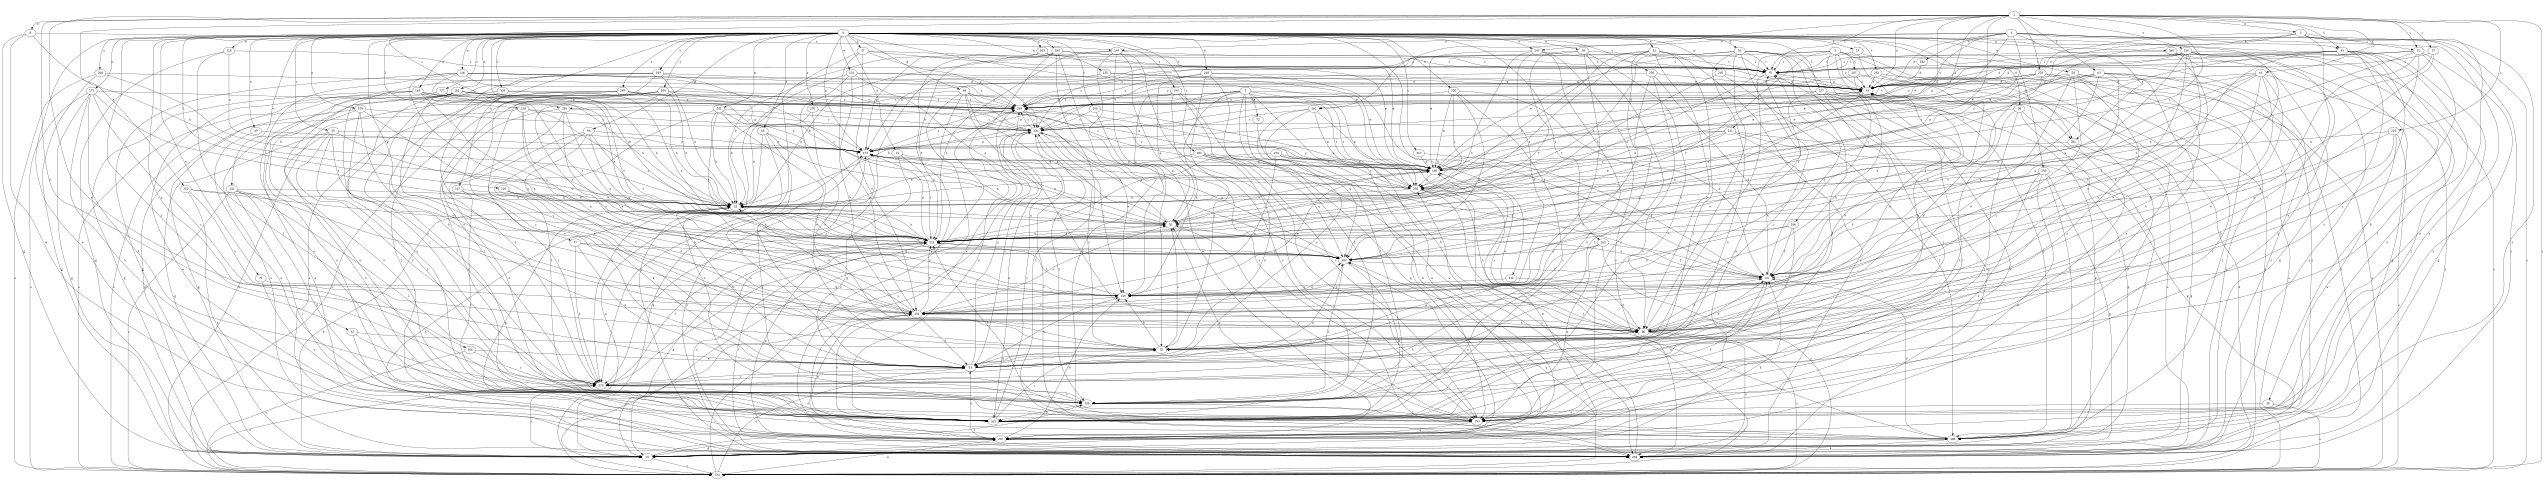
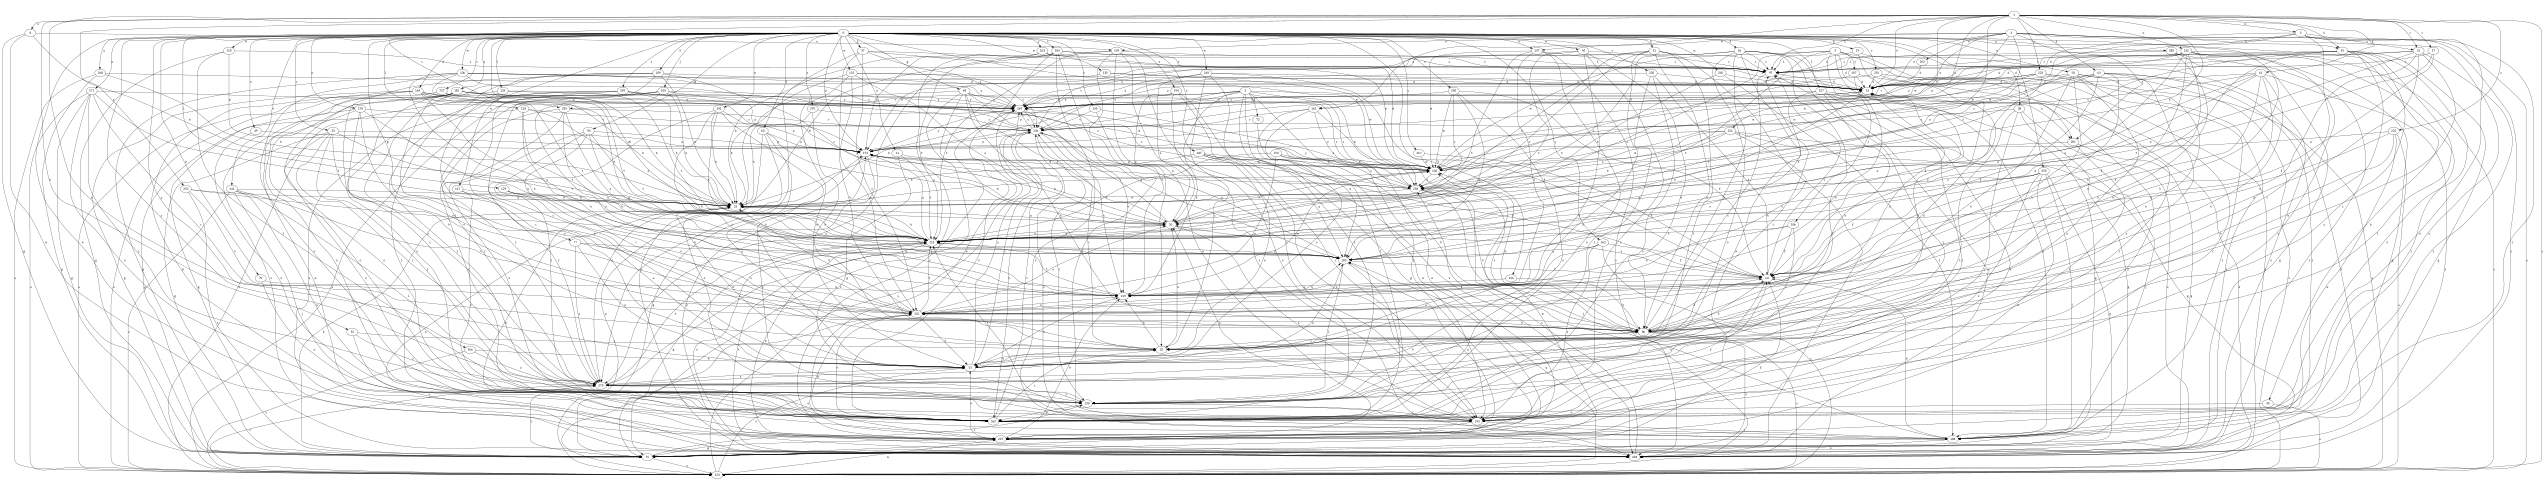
  strict digraph {
    fontname="IBM Plex Mono"
    node [fontname="IBM Plex Mono"]
    edge [fontname="IBM Plex Mono"]
    0
    19
    20
    25
    38
    44
    49
    50
    51
    56
    57
    60
    68
    71
    79
    81
    94
    103
    105
    109
    116
    117
    118
    124
    127
    128
    129
    131
    135
    136
    140
    141
    145
    147
    164
    170
    171
    173
    180
    182
    187
    193
    194
    200
    204
    213
    217
    n48 [label=727]
    230
    240
    241
    245
    247
    249
    250
    251
    262
    266
    268
    270
    279
    97
    203
    64
    224
    162
    75
    130
    151
    236
    53
    86
    43
    32
    108
    269
    10
    258
    22
    183
    119
    1
    5
    8
    27
    31
    61
    63
    82
    85
    155
    161
    221
    222
    223
    235
    252
    149
    2
    72
    201
    3
    106
    107
    4
    202
    274
    0 -> 19 [label=b]
    0 -> 20 [label=b]
    0 -> 25 [label=c]
    0 -> 38 [label=d]
    0 -> 44 [label=e]
    0 -> 49 [label=e]
    0 -> 50 [label=e]
    0 -> 51 [label=e]
    0 -> 56 [label=f]
    0 -> 57 [label=f]
    0 -> 60 [label=f]
    0 -> 68 [label=g]
    0 -> 71 [label=g]
    0 -> 79 [label=h]
    0 -> 81 [label=h]
    0 -> 94 [label=i]
    0 -> 103 [label=j]
    0 -> 105 [label=j]
    0 -> 109 [label=k]
    0 -> 116 [label=k]
    0 -> 117 [label=k]
    0 -> 118 [label=k]
    0 -> 124 [label=l]
    0 -> 127 [label=l]
    0 -> 128 [label=l]
    0 -> 129 [label=l]
    0 -> 131 [label=m]
    0 -> 135 [label=m]
    0 -> 136 [label=m]
    0 -> 140 [label=m]
    0 -> 141 [label=n]
    0 -> 145 [label=n]
    0 -> 147 [label=n]
    0 -> 164 [label=p]
    0 -> 170 [label=p]
    0 -> 171 [label=p]
    0 -> 173 [label=p]
    0 -> 180 [label=q]
    0 -> 182 [label=q]
    0 -> 187 [label=z]
    0 -> 193 [label=r]
    0 -> 194 [label=s]
    0 -> 200 [label=s]
    0 -> 204 [label=t]
    0 -> 213 [label=t]
    0 -> 217 [label=u]
    0 -> n48 [label=v]
    0 -> 230 [label=v]
    0 -> 240 [label=w]
    0 -> 241 [label=w]
    0 -> 245 [label=w]
    0 -> 247 [label=w]
    0 -> 249 [label=x]
    0 -> 250 [label=x]
    0 -> 251 [label=x]
    0 -> 262 [label=y]
    0 -> 266 [label=y]
    0 -> 268 [label=y]
    0 -> 270 [label=z]
    0 -> 279 [label=z]
    19 -> 97 [label=i]
    19 -> 203 [label=s]
    19 -> 64 [label=f]
    20 -> 224 [label=u]
    20 -> 162 [label=o]
    25 -> 173 [label=p]
    25 -> 213 [label=t]
    25 -> 279 [label=z]
    25 -> 162 [label=o]
    25 -> 75 [label=g]
    25 -> 130 [label=l]
    25 -> 151 [label=n]
    38 -> 193 [label=r]
    38 -> 203 [label=s]
    38 -> 75 [label=g]
    38 -> 130 [label=l]
    38 -> 236 [label=v]
    44 -> 193 [label=r]
    44 -> 213 [label=t]
    44 -> 97 [label=i]
    44 -> 236 [label=v]
    44 -> 53 [label=e]
    44 -> 86 [label=h]
    49 -> 173 [label=p]
    49 -> 162 [label=o]
    50 -> 213 [label=t]
    50 -> 279 [label=z]
    50 -> 203 [label=s]
    50 -> 224 [label=u]
    50 -> 86 [label=h]
    50 -> 43 [label=d]
    50 -> 32 [label=c]
    50 -> 108 [label=j]
    51 -> 140 [label=m]
    51 -> 193 [label=r]
    51 -> 213 [label=t]
    56 -> 193 [label=r]
    56 -> 213 [label=t]
    56 -> 247 [label=w]
    56 -> 97 [label=i]
    56 -> 162 [label=o]
    56 -> 130 [label=l]
    56 -> 86 [label=h]
    56 -> 108 [label=j]
    56 -> 269 [label=y]
    57 -> 279 [label=z]
    57 -> 97 [label=i]
    57 -> 151 [label=n]
    57 -> 86 [label=h]
    57 -> 43 [label=d]
    57 -> 269 [label=y]
    60 -> 173 [label=p]
    60 -> 193 [label=r]
    60 -> 279 [label=z]
    60 -> 53 [label=e]
    60 -> 10 [label=a]
    68 -> 162 [label=o]
    68 -> 75 [label=g]
    68 -> 86 [label=h]
    68 -> 269 [label=y]
    68 -> 10 [label=a]
    68 -> 258 [label=x]
    68 -> 22 [label=b]
    68 -> 183 [label=q]
    71 -> 279 [label=z]
    71 -> 151 [label=n]
    71 -> 53 [label=e]
    71 -> 183 [label=q]
    79 -> 162 [label=o]
    79 -> 119 [label=k]
    81 -> 173 [label=p]
    81 -> 279 [label=z]
    81 -> 97 [label=i]
    81 -> 203 [label=s]
    81 -> 130 [label=l]
    81 -> 86 [label=h]
    81 -> 10 [label=a]
    81 -> 22 [label=b]
    94 -> 173 [label=p]
    94 -> 193 [label=r]
    94 -> 213 [label=t]
    94 -> 279 [label=z]
    94 -> 32 [label=c]
    94 -> 183 [label=q]
    103 -> 140 [label=m]
    103 -> 173 [label=p]
    103 -> 97 [label=i]
    103 -> 203 [label=s]
    105 -> 279 [label=z]
    105 -> 203 [label=s]
    105 -> 224 [label=u]
    105 -> 151 [label=n]
    105 -> 269 [label=y]
    105 -> 258 [label=x]
    105 -> 22 [label=b]
    109 -> 279 [label=z]
    109 -> 162 [label=o]
    109 -> 43 [label=d]
    109 -> 32 [label=c]
    109 -> 108 [label=j]
    109 -> 10 [label=a]
    109 -> 22 [label=b]
    116 -> 86 [label=h]
    116 -> 119 [label=k]
    117 -> 193 [label=r]
    117 -> 53 [label=e]
    117 -> 22 [label=b]
    118 -> 173 [label=p]
    118 -> 97 [label=i]
    118 -> 75 [label=g]
    118 -> 130 [label=l]
    124 -> 213 [label=t]
    124 -> 162 [label=o]
    124 -> 32 [label=c]
    124 -> 269 [label=y]
    127 -> 193 [label=r]
    127 -> 247 [label=w]
    127 -> 75 [label=g]
    127 -> 151 [label=n]
    127 -> 86 [label=h]
    127 -> 269 [label=y]
    128 -> 213 [label=t]
    128 -> 75 [label=g]
    128 -> 236 [label=v]
    128 -> 10 [label=a]
    128 -> 119 [label=k]
    129 -> 151 [label=n]
    129 -> 22 [label=b]
    129 -> 119 [label=k]
    131 -> 203 [label=s]
    131 -> 151 [label=n]
    131 -> 236 [label=v]
    131 -> 53 [label=e]
    131 -> 43 [label=d]
    131 -> 10 [label=a]
    135 -> 140 [label=m]
    135 -> 279 [label=z]
    135 -> 43 [label=d]
    136 -> 213 [label=t]
    136 -> 162 [label=o]
    136 -> 75 [label=g]
    136 -> 236 [label=v]
    136 -> 43 [label=d]
    136 -> 269 [label=y]
    136 -> 258 [label=x]
    136 -> 119 [label=k]
    140 -> 173 [label=p]
    140 -> 258 [label=x]
    141 -> 224 [label=u]
    141 -> 162 [label=o]
    141 -> 130 [label=l]
    141 -> 151 [label=n]
    141 -> 108 [label=j]
    141 -> 22 [label=b]
    145 -> 236 [label=v]
    145 -> 32 [label=c]
    145 -> 258 [label=x]
    147 -> 140 [label=m]
    147 -> 213 [label=t]
    147 -> 97 [label=i]
    147 -> 203 [label=s]
    147 -> 162 [label=o]
    147 -> 119 [label=k]
    164 -> 213 [label=t]
    164 -> 247 [label=w]
    164 -> 162 [label=o]
    164 -> 75 [label=g]
    164 -> 269 [label=y]
    164 -> 258 [label=x]
    164 -> 22 [label=b]
    164 -> 183 [label=q]
    170 -> 247 [label=w]
    170 -> 75 [label=g]
    170 -> 151 [label=n]
    170 -> 236 [label=v]
    170 -> 86 [label=h]
    170 -> 183 [label=q]
    171 -> 213 [label=t]
    171 -> 224 [label=u]
    171 -> 162 [label=o]
    171 -> 75 [label=g]
    171 -> 130 [label=l]
    171 -> 32 [label=c]
    171 -> 269 [label=y]
    173 -> 140 [label=m]
    173 -> 193 [label=r]
    173 -> 75 [label=g]
    173 -> 269 [label=y]
    180 -> 97 [label=i]
    180 -> 203 [label=s]
    180 -> 75 [label=g]
    180 -> 86 [label=h]
    182 -> 140 [label=m]
    182 -> 279 [label=z]
    182 -> 203 [label=s]
    182 -> 224 [label=u]
    182 -> 162 [label=o]
    182 -> 53 [label=e]
    182 -> 269 [label=y]
    182 -> 22 [label=b]
    187 -> 140 [label=m]
    187 -> 193 [label=r]
    187 -> 64 [label=f]
    187 -> 53 [label=e]
    187 -> 22 [label=b]
    187 -> 183 [label=q]
    193 -> 247 [label=w]
    193 -> 108 [label=j]
    193 -> 10 [label=a]
    194 -> 193 [label=r]
    194 -> 203 [label=s]
    194 -> 162 [label=o]
    194 -> 269 [label=y]
    194 -> 10 [label=a]
    200 -> 140 [label=m]
    200 -> 64 [label=f]
    200 -> 162 [label=o]
    200 -> 269 [label=y]
    200 -> 258 [label=x]
    200 -> 183 [label=q]
    204 -> 140 [label=m]
    204 -> 213 [label=t]
    204 -> 247 [label=w]
    204 -> 97 [label=i]
    204 -> 203 [label=s]
    204 -> 108 [label=j]
    204 -> 22 [label=b]
    213 -> 173 [label=p]
    213 -> 247 [label=w]
    213 -> 203 [label=s]
    213 -> 75 [label=g]
    213 -> 10 [label=a]
    213 -> 22 [label=b]
    213 -> 183 [label=q]
    217 -> 140 [label=m]
    217 -> 64 [label=f]
    n48 -> 213 [label=t]
    n48 -> 224 [label=u]
    n48 -> 269 [label=y]
    230 -> 64 [label=f]
    230 -> 162 [label=o]
    230 -> 130 [label=l]
    230 -> 236 [label=v]
    230 -> 43 [label=d]
    240 -> 64 [label=f]
    240 -> 130 [label=l]
    240 -> 43 [label=d]
    240 -> 32 [label=c]
    240 -> 269 [label=y]
    240 -> 10 [label=a]
    241 -> 173 [label=p]
    241 -> 213 [label=t]
    241 -> 130 [label=l]
    241 -> 86 [label=h]
    241 -> 22 [label=b]
-   241 -> 236 [label=k]
+   241 -> 119 [label=k]
    245 -> 43 [label=d]
    245 -> 108 [label=j]
    245 -> 22 [label=b]
    247 -> 75 [label=g]
    247 -> 53 [label=e]
    247 -> 43 [label=d]
    247 -> 183 [label=q]
    247 -> 119 [label=k]
    249 -> 173 [label=p]
    249 -> 224 [label=u]
    249 -> 130 [label=l]
    249 -> 53 [label=e]
    249 -> 269 [label=y]
    249 -> 22 [label=b]
    250 -> 193 [label=r]
    250 -> 213 [label=t]
    250 -> 247 [label=w]
    250 -> 64 [label=f]
    250 -> 75 [label=g]
    250 -> 108 [label=j]
    250 -> 258 [label=x]
    251 -> 193 [label=r]
    251 -> 64 [label=f]
    251 -> 43 [label=d]
    251 -> 269 [label=y]
    262 -> 193 [label=r]
    262 -> 64 [label=f]
    262 -> 224 [label=u]
    262 -> 53 [label=e]
    262 -> 183 [label=q]
    266 -> 279 [label=z]
    266 -> 224 [label=u]
    266 -> 53 [label=e]
    268 -> 224 [label=u]
    268 -> 75 [label=g]
    268 -> 43 [label=d]
    268 -> 22 [label=b]
    270 -> 236 [label=v]
    270 -> 86 [label=h]
    270 -> 22 [label=b]
    279 -> 213 [label=t]
    279 -> 162 [label=o]
    279 -> 130 [label=l]
    279 -> 269 [label=y]
    279 -> 183 [label=q]
    97 -> 43 [label=d]
    97 -> 32 [label=c]
    203 -> 173 [label=p]
    203 -> 213 [label=t]
    203 -> 97 [label=i]
    203 -> 258 [label=x]
    64 -> 97 [label=i]
    64 -> 162 [label=o]
    64 -> 10 [label=a]
    64 -> 119 [label=k]
    224 -> 173 [label=p]
    224 -> 247 [label=w]
    224 -> 279 [label=z]
    224 -> 151 [label=n]
    224 -> 53 [label=e]
    224 -> 43 [label=d]
    224 -> 269 [label=y]
    224 -> 183 [label=q]
    162 -> 64 [label=f]
    162 -> 151 [label=n]
    162 -> 236 [label=v]
    162 -> 32 [label=c]
    75 -> 140 [label=m]
    75 -> 279 [label=z]
    75 -> 64 [label=f]
    75 -> 224 [label=u]
    75 -> 130 [label=l]
    75 -> 22 [label=b]
    130 -> 193 [label=r]
    130 -> 213 [label=t]
    130 -> 162 [label=o]
    151 -> 213 [label=t]
    151 -> 247 [label=w]
    151 -> 53 [label=e]
    151 -> 86 [label=h]
    151 -> 43 [label=d]
    151 -> 10 [label=a]
    151 -> 22 [label=b]
    151 -> 183 [label=q]
    236 -> 173 [label=p]
    236 -> 162 [label=o]
    236 -> 130 [label=l]
    236 -> 269 [label=y]
    236 -> 183 [label=q]
    236 -> 119 [label=k]
    53 -> 279 [label=z]
    53 -> 97 [label=i]
    53 -> 236 [label=v]
    53 -> 86 [label=h]
    53 -> 269 [label=y]
    53 -> 22 [label=b]
    53 -> 119 [label=k]
    86 -> 140 [label=m]
    86 -> 203 [label=s]
    86 -> 64 [label=f]
    86 -> 224 [label=u]
    86 -> 43 [label=d]
    86 -> 32 [label=c]
    86 -> 258 [label=x]
    43 -> 269 [label=y]
    43 -> 183 [label=q]
    32 -> 64 [label=f]
    32 -> 236 [label=v]
    32 -> 53 [label=e]
    32 -> 10 [label=a]
    32 -> 119 [label=k]
    108 -> 203 [label=s]
    108 -> 64 [label=f]
    108 -> 236 [label=v]
    269 -> 236 [label=v]
    269 -> 43 [label=d]
    269 -> 119 [label=k]
    10 -> 140 [label=m]
    10 -> 173 [label=p]
    10 -> 193 [label=r]
    10 -> 213 [label=t]
    10 -> 236 [label=v]
    258 -> 173 [label=p]
    258 -> 86 [label=h]
    258 -> 108 [label=j]
    258 -> 269 [label=y]
    258 -> 22 [label=b]
    22 -> 140 [label=m]
    22 -> 247 [label=w]
    22 -> 203 [label=s]
    22 -> 10 [label=a]
    183 -> 64 [label=f]
    183 -> 162 [label=o]
    183 -> 130 [label=l]
    119 -> 140 [label=m]
    119 -> 213 [label=t]
    119 -> 151 [label=n]
    1 -> 140 [label=m]
    1 -> 97 [label=i]
    1 -> 224 [label=u]
    1 -> 53 [label=e]
    1 -> 43 [label=d]
    1 -> 10 [label=a]
    1 -> 258 [label=x]
    1 -> 5 [label=a]
    1 -> 8 [label=a]
    1 -> 27 [label=c]
    1 -> 31 [label=c]
    1 -> 61 [label=f]
    1 -> 63 [label=f]
    1 -> 82 [label=h]
    1 -> 85 [label=h]
    1 -> 155 [label=o]
    1 -> 161 [label=o]
    1 -> 221 [label=u]
    1 -> 222 [label=u]
    1 -> 223 [label=u]
    1 -> 235 [label=v]
    1 -> 252 [label=x]
    5 -> 140 [label=m]
    5 -> 162 [label=o]
    5 -> 43 [label=d]
    5 -> 32 [label=c]
    5 -> 108 [label=j]
    5 -> 258 [label=x]
    5 -> 31 [label=c]
    8 -> 247 [label=w]
    8 -> 75 [label=g]
    8 -> 22 [label=b]
    8 -> 149 [label=n]
    27 -> 213 [label=t]
    27 -> 97 [label=i]
    27 -> 64 [label=f]
    31 -> 97 [label=i]
    31 -> 151 [label=n]
    31 -> 86 [label=h]
    31 -> 43 [label=d]
    31 -> 32 [label=c]
    31 -> 108 [label=j]
    31 -> 10 [label=a]
    61 -> 203 [label=s]
    61 -> 64 [label=f]
    61 -> 236 [label=v]
    61 -> 86 [label=h]
    61 -> 43 [label=d]
    61 -> 10 [label=a]
    61 -> 183 [label=q]
    61 -> 119 [label=k]
    63 -> 140 [label=m]
    63 -> 213 [label=t]
    63 -> 279 [label=z]
    63 -> 203 [label=s]
    63 -> 64 [label=f]
    63 -> 151 [label=n]
    63 -> 43 [label=d]
    63 -> 108 [label=j]
    82 -> 279 [label=z]
    82 -> 203 [label=s]
    82 -> 32 [label=c]
    85 -> 279 [label=z]
    85 -> 97 [label=i]
    85 -> 64 [label=f]
    85 -> 162 [label=o]
    85 -> 75 [label=g]
    85 -> 130 [label=l]
    85 -> 53 [label=e]
    85 -> 43 [label=d]
    85 -> 258 [label=x]
    155 -> 140 [label=m]
    155 -> 97 [label=i]
    155 -> 224 [label=u]
    155 -> 75 [label=g]
    155 -> 151 [label=n]
    155 -> 236 [label=v]
    155 -> 86 [label=h]
    155 -> 108 [label=j]
    155 -> 183 [label=q]
    155 -> 119 [label=k]
    161 -> 140 [label=m]
    161 -> 247 [label=w]
    161 -> 236 [label=v]
    161 -> 53 [label=e]
    161 -> 183 [label=q]
    221 -> 140 [label=m]
    221 -> 173 [label=p]
    221 -> 75 [label=g]
    221 -> 108 [label=j]
    221 -> 258 [label=x]
    221 -> 22 [label=b]
    221 -> 119 [label=k]
    222 -> 173 [label=p]
    222 -> 247 [label=w]
    222 -> 224 [label=u]
    222 -> 86 [label=h]
    222 -> 183 [label=q]
    223 -> 140 [label=m]
    223 -> 224 [label=u]
    223 -> 86 [label=h]
    223 -> 43 [label=d]
    223 -> 269 [label=y]
    223 -> 183 [label=q]
    235 -> 193 [label=r]
    235 -> 279 [label=z]
    235 -> 236 [label=v]
    235 -> 183 [label=q]
    235 -> 119 [label=k]
    252 -> 213 [label=t]
    252 -> 203 [label=s]
    252 -> 151 [label=n]
    252 -> 22 [label=b]
    149 -> 193 [label=r]
    149 -> 213 [label=t]
    149 -> 247 [label=w]
    149 -> 97 [label=i]
    149 -> 203 [label=s]
    149 -> 22 [label=b]
    149 -> 119 [label=k]
    2 -> 173 [label=p]
    2 -> 193 [label=r]
    2 -> 224 [label=u]
    2 -> 75 [label=g]
    2 -> 130 [label=l]
    2 -> 269 [label=y]
    2 -> 258 [label=x]
    2 -> 22 [label=b]
    2 -> 119 [label=k]
    2 -> 235 [label=v]
    2 -> 72 [label=g]
    2 -> 201 [label=s]
    72 -> 247 [label=w]
    201 -> 75 [label=g]
    201 -> 130 [label=l]
    201 -> 183 [label=q]
    3 -> 140 [label=m]
    3 -> 213 [label=t]
    3 -> 97 [label=i]
    3 -> 224 [label=u]
    3 -> 53 [label=e]
    3 -> 43 [label=d]
    3 -> 10 [label=a]
    3 -> 201 [label=s]
    3 -> 106 [label=j]
    3 -> 107 [label=j]
    106 -> 213 [label=t]
    106 -> 64 [label=f]
    106 -> 32 [label=c]
    106 -> 119 [label=k]
    107 -> 193 [label=r]
    107 -> 151 [label=n]
    107 -> 43 [label=d]
    107 -> 258 [label=x]
    4 -> 140 [label=m]
    4 -> 147 [label=n]
    4 -> 173 [label=p]
    4 -> 203 [label=s]
    4 -> 224 [label=u]
    4 -> 162 [label=o]
    4 -> 43 [label=d]
    4 -> 85 [label=h]
    4 -> 161 [label=o]
    4 -> 149 [label=n]
    4 -> 201 [label=s]
    4 -> 202 [label=s]
    202 -> 43 [label=d]
    274 -> 140 [label=m]
    274 -> 213 [label=t]
    274 -> 151 [label=n]
    274 -> 86 [label=h]
    274 -> 258 [label=x]
  }
